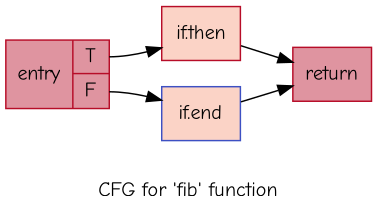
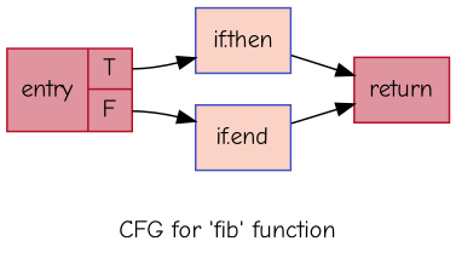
  digraph {
    label="CFG for 'fib' function"
    rankdir=LR
    fontname="Comic Neue"
    node [color="#b70d28ff" fillcolor="#b70d2870" shape=record style=filled fontname="Comic Neue"]
    edge [fontname="Comic Neue"]
    n1 [label="{entry|{<s0>T|<s1>F}}"]
-   n2 [fillcolor="#f59c7d70" label="{if.then}"]
+   n2 [color="#3d50c3ff" fillcolor="#f59c7d70" label="{if.then}"]
    n3 [color="#3d50c3ff" fillcolor="#f59c7d70" label="{if.end}"]
    n4 [label="{return}"]
    n1 -> n2 [tailport=s0]
    n1 -> n3 [tailport=s1]
    n2 -> n4
    n3 -> n4
  }
